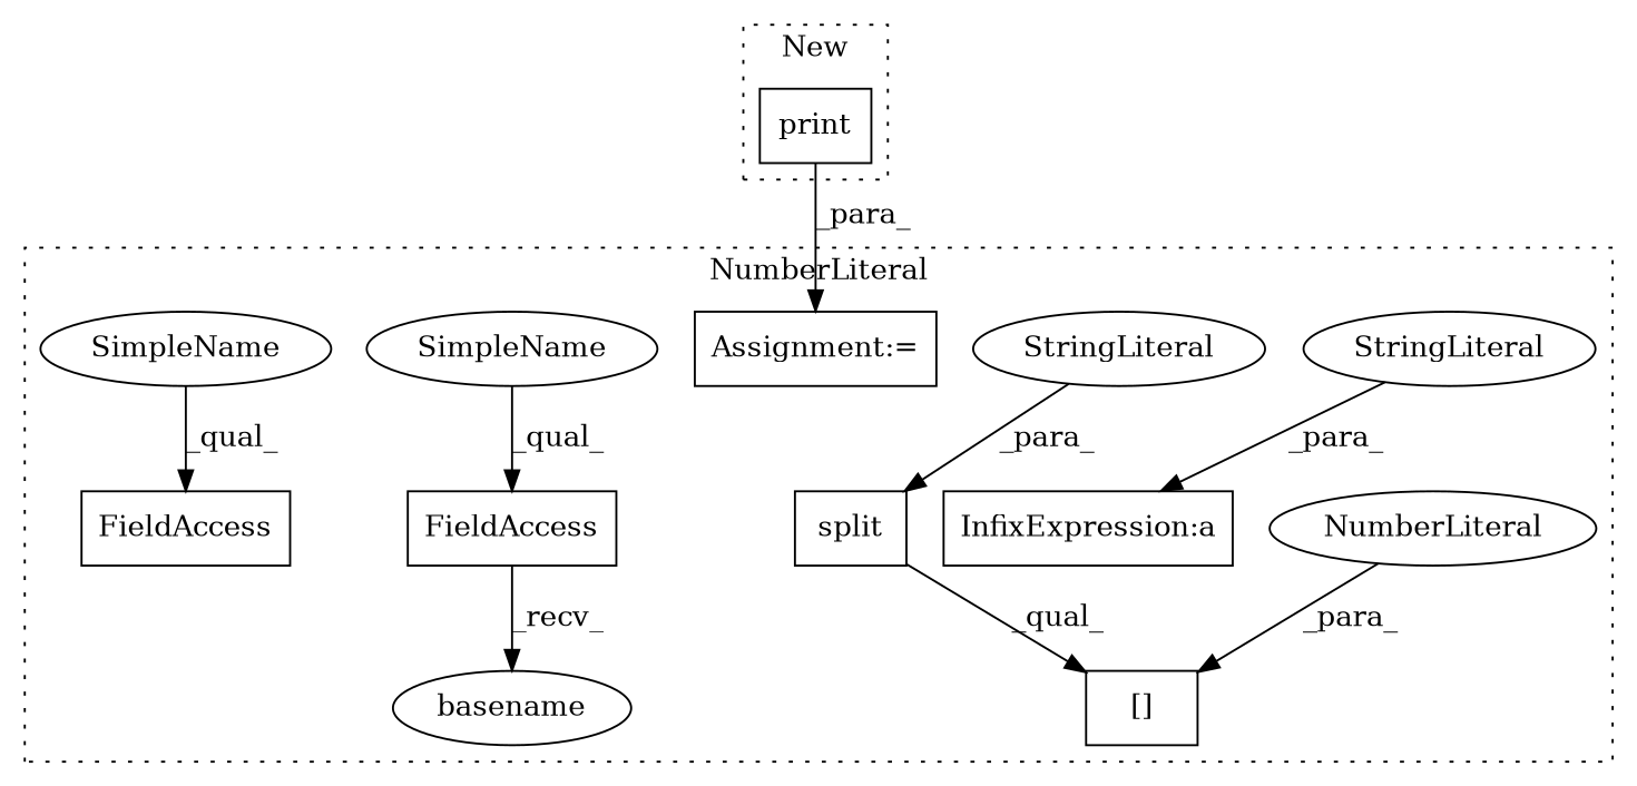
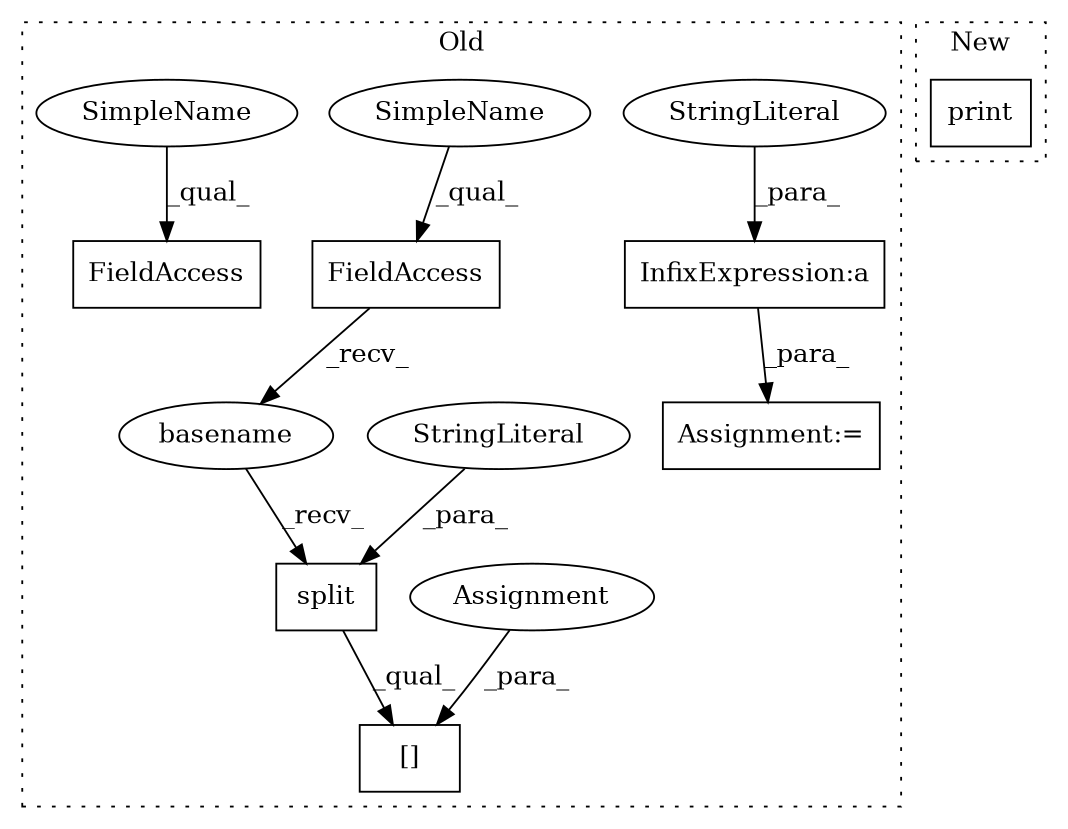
  digraph {
    node [a=32 l=7 s=13826 shape=box]
    n1 [l="9,1" label=basename s="13834,13851" shape=ellipse]
    n2 [a=27 l=10 label="InfixExpression:a" s=13664]
    n3 [a=2 l="41,1" label="[]" s="13826,13868"]
-   n4 [a=34 l=1 label=NumberLiteral s=13867 shape=ellipse]
+   n4 [a=34 l=1 label=Assignment s=13867 shape=ellipse]
    n5 [a=45 l=16 label=StringLiteral s=13648 shape=ellipse]
    n6 [l="6,1" label=split s="13853,13865"]
    n7 [a=45 l=6 label=StringLiteral s=13859 shape=ellipse]
    n8 [a=22 label=FieldAccess]
    n9 [a=22 label=FieldAccess s=14412]
    n10 [a=7 l=1 label="Assignment:=" s=13646]
    n11 [a=42 l=2 label=SimpleName shape=ellipse]
    n12 [a=42 l=2 label=SimpleName s=14412 shape=ellipse]
    n13 [label=print s=11162]
    subgraph cluster_1 {
-     label=NumberLiteral
+     label=Old
      style=dotted
      n1
      n2
      n3
      n4
      n5
      n6
      n7
      n8
      n9
      n10
      n11
      n12
    }
    subgraph cluster_2 {
      label=New
      style=dotted
      n13
    }
-   n13 -> n10 [label=_para_]
+   n1 -> n6 [label=_recv_]
+   n2 -> n10 [label=_para_]
    n4 -> n3 [label=_para_]
    n5 -> n2 [label=_para_]
    n6 -> n3 [label=_qual_]
    n7 -> n6 [label=_para_]
    n8 -> n1 [label=_recv_]
    n11 -> n8 [label=_qual_]
    n12 -> n9 [label=_qual_]
  }
